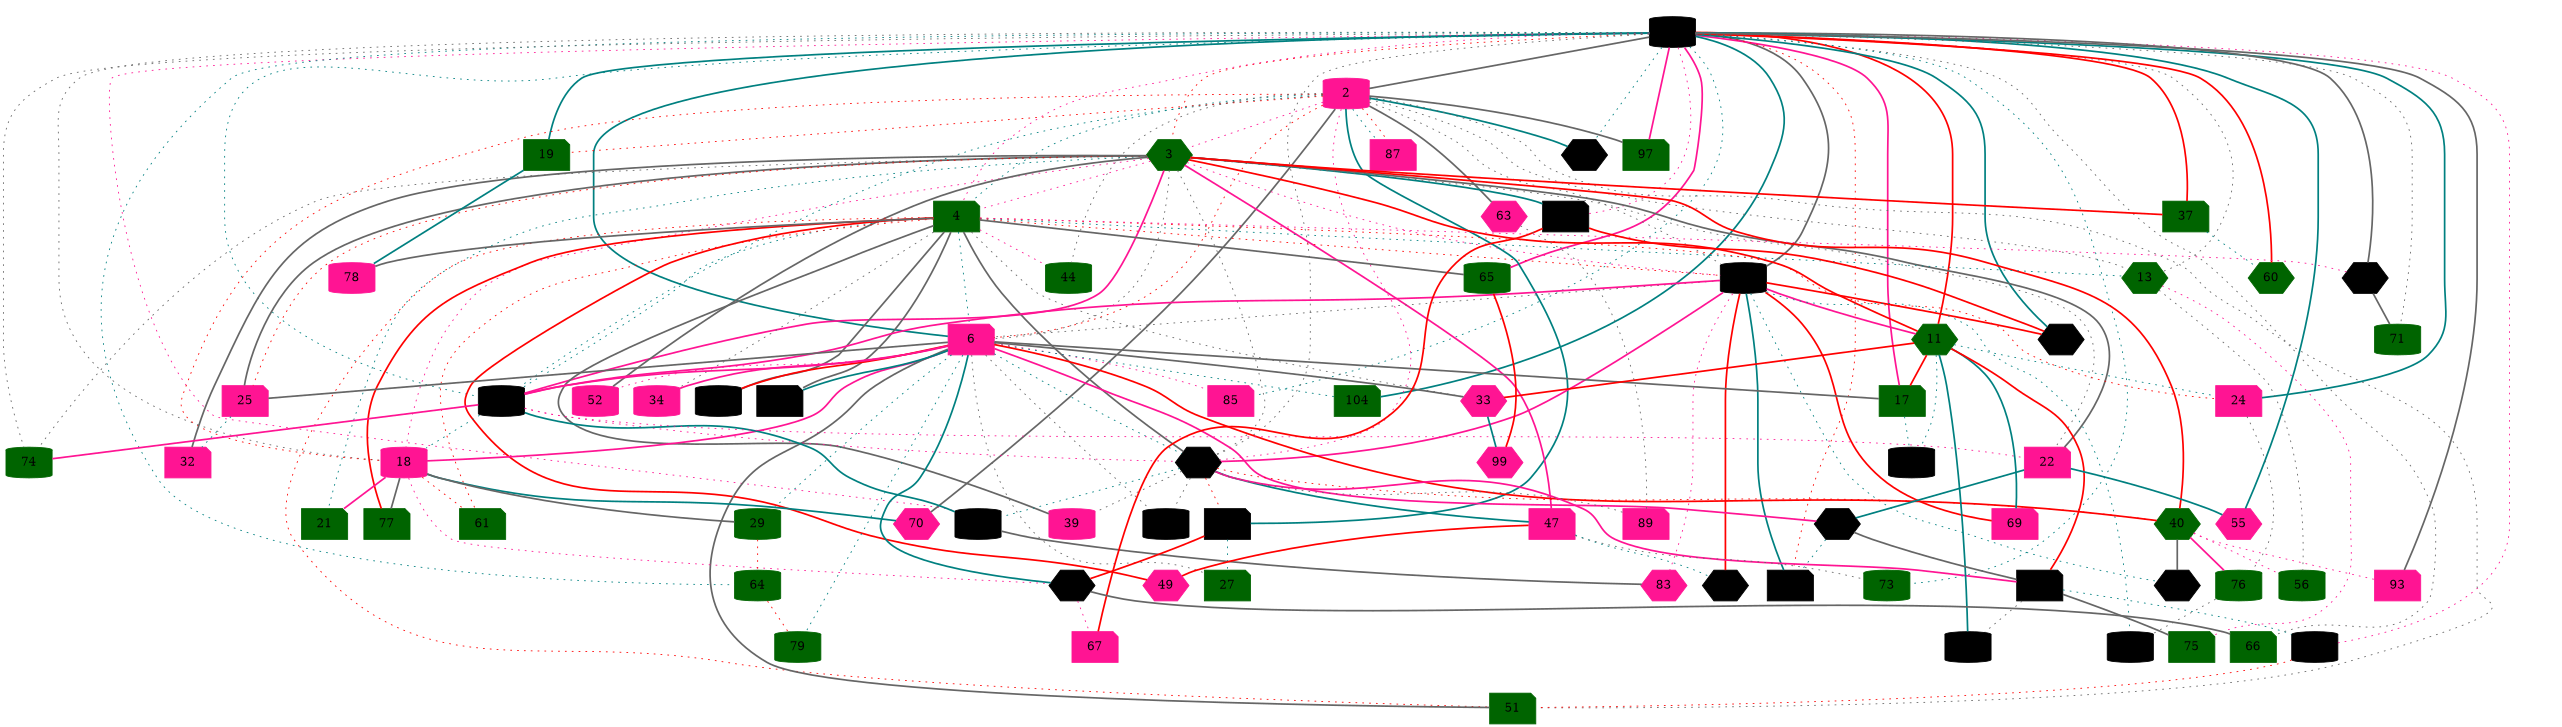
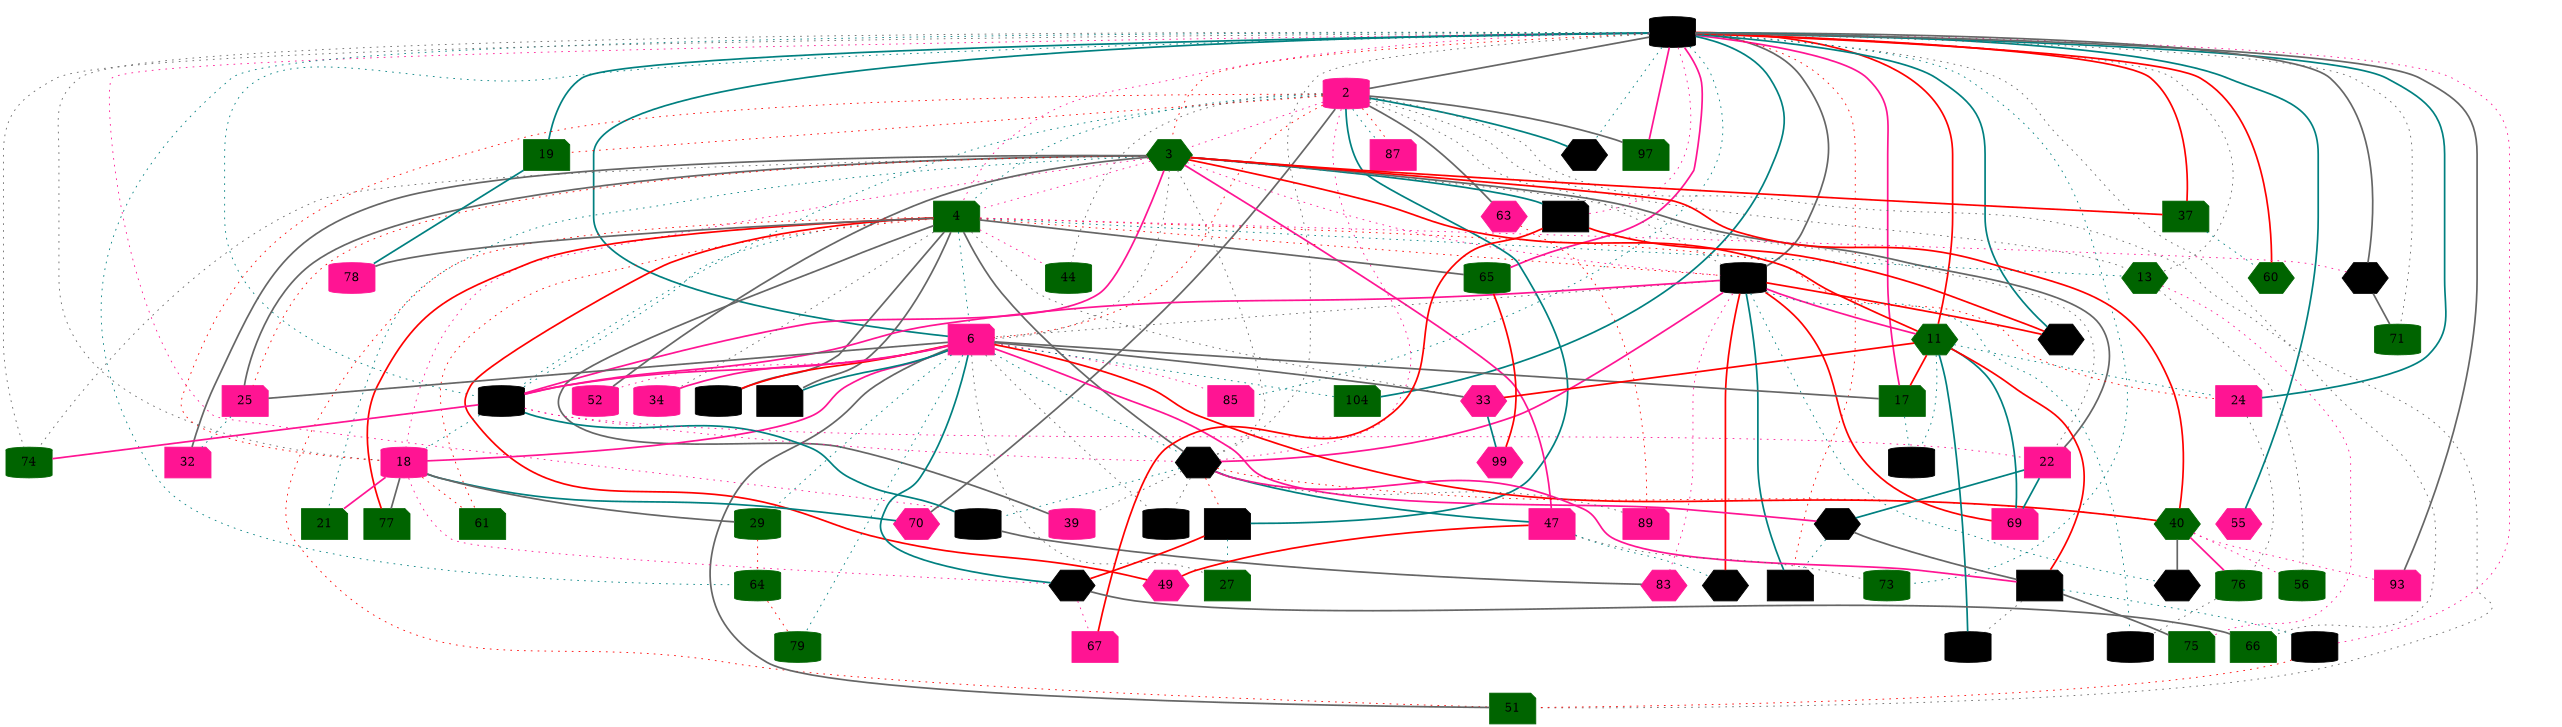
  graph {
    node [color=darkgreen shape=note style=filled]
    edge [color=gray40 style=dotted]
    1 [color=black shape=cylinder super="+8"]
    2 [color=deeppink shape=cylinder super="+81"]
    3 [shape=hexagon super="+84"]
    4 [super="+92"]
    5 [color=black shape=cylinder super="+15"]
    6 [color=deeppink super="+10"]
    7 [color=black shape=cylinder super="+57"]
    9 [color=black shape=hexagon]
    11 [shape=hexagon super="+31"]
    13 [shape=hexagon super="+80"]
    17 [super="+68"]
    18 [color=deeppink shape=cylinder super="+48"]
    19
    20 [color=black shape=cylinder super="+30"]
    24 [color=deeppink super="+101"]
    26 [color=black super="+42"]
    35 [color=black]
    37
    38 [color=black shape=cylinder super="+58"]
    45 [color=black shape=hexagon]
    46 [color=black shape=hexagon]
    55 [color=deeppink shape=hexagon]
    59 [color=black shape=hexagon super="+102"]
    60 [shape=hexagon]
    64 [shape=cylinder super="+90"]
    65 [shape=cylinder super="+98"]
    66
    71 [shape=cylinder]
    73 [shape=cylinder]
    74 [shape=cylinder super="+86"]
    85 [color=deeppink]
    93 [color=deeppink]
    97
    104
    12 [color=black]
    44 [shape=cylinder]
    51 [super="+54"]
    63 [color=deeppink shape=hexagon]
    70 [color=deeppink shape=hexagon]
    87 [color=deeppink]
    21
    22 [color=deeppink super="+50"]
    25 [color=deeppink super="+95"]
    32 [color=deeppink]
    40 [shape=hexagon super="+100"]
    47 [color=deeppink super="+106"]
    52 [color=deeppink shape=cylinder]
    14 [color=black shape=cylinder]
    16 [color=black]
    33 [color=deeppink shape=hexagon]
    34 [color=deeppink shape=cylinder]
    39 [color=deeppink shape=cylinder]
    49 [color=deeppink shape=hexagon]
    61
    77
    78 [color=deeppink shape=cylinder]
    69 [color=deeppink]
    72 [color=black shape=hexagon]
    82 [color=black shape=hexagon]
    83 [color=deeppink shape=hexagon super="+88"]
    103 [color=black shape=cylinder]
    23 [color=black shape=hexagon]
    27 [super="+43"]
    28 [color=black shape=hexagon super="+41"]
    29 [shape=cylinder]
    79 [shape=cylinder]
    91 [color=black shape=cylinder]
    36 [color=black super="+94"]
    89 [color=deeppink]
    62 [color=black shape=cylinder super="+105"]
    96 [color=black shape=cylinder]
    56 [shape=cylinder]
    75
    76 [shape=cylinder]
    67 [color=deeppink]
    99 [color=deeppink shape=hexagon]
    1 -- 2 [style=bold weight=2]
    1 -- 3 [color=red weight=3]
    1 -- 4 [color=deeppink weight=2]
    1 -- 5 [style=bold weight=3]
    1 -- 6 [color=teal style=bold weight=4]
    1 -- 7 [color=teal weight=2]
    1 -- 9 [weight=2]
    1 -- 11 [color=red style=bold]
    1 -- 13
    1 -- 17 [color=deeppink style=bold]
    1 -- 18
    1 -- 19 [color=teal style=bold]
    1 -- 20 [color=deeppink]
    1 -- 24 [color=teal style=bold]
    1 -- 26 [color=red]
    1 -- 35 [color=deeppink]
    1 -- 37 [color=red style=bold]
    1 -- 38 [color=deeppink]
    1 -- 45 [color=teal]
    1 -- 46 [style=bold]
    1 -- 55 [color=teal style=bold]
    1 -- 59 [color=teal style=bold]
    1 -- 60 [color=red style=bold]
    1 -- 64 [color=teal weight=2]
    1 -- 65 [color=deeppink style=bold weight=2]
    1 -- 66
    1 -- 71
    1 -- 73 [color=teal]
    1 -- 74
    1 -- 85 [color=teal]
    1 -- 93 [style=bold]
    1 -- 97 [color=deeppink style=bold]
    1 -- 104 [color=teal style=bold]
    2 -- 3 [color=deeppink]
    2 -- 4 [color=teal]
    2 -- 5
    2 -- 6 [color=red weight=2]
    2 -- 7 [color=teal]
    2 -- 9 [color=deeppink]
    2 -- 13
    2 -- 18 [color=red]
    2 -- 19 [color=red]
    2 -- 45 [color=teal style=bold]
    2 -- 97 [style=bold]
    2 -- 12 [color=teal style=bold]
    2 -- 44
    2 -- 51
    2 -- 63 [style=bold]
    2 -- 70 [style=bold]
    2 -- 87 [color=teal]
    2 -- 87 [color=red]
    3 -- 4 [color=deeppink]
    3 -- 5 [color=deeppink]
    3 -- 6 [weight=2]
    3 -- 7 [color=deeppink style=bold]
    3 -- 9
    3 -- 11 [color=red style=bold]
    3 -- 18 [color=deeppink]
    3 -- 35 [color=teal style=bold]
    3 -- 37 [color=red style=bold]
    3 -- 74
    3 -- 21 [color=teal]
    3 -- 22
    3 -- 22 [style=bold]
    3 -- 25 [style=bold]
    3 -- 25 [color=red]
    3 -- 32 [style=bold]
    3 -- 40 [color=red style=bold]
    3 -- 47 [color=deeppink style=bold weight=2]
    3 -- 52 [style=bold]
    4 -- 5 [color=red]
    4 -- 6 [color=teal weight=2]
    4 -- 7 [color=teal]
    4 -- 9 [style=bold]
    4 -- 13 [color=teal]
    4 -- 24 [color=red]
    4 -- 46 [color=deeppink]
    4 -- 65 [style=bold]
    4 -- 44 [color=deeppink]
    4 -- 51 [color=red]
    4 -- 14 [style=bold]
    4 -- 16 [style=bold]
    4 -- 33
    4 -- 34
    4 -- 39 [style=bold]
    4 -- 49 [color=red style=bold]
    4 -- 61 [color=red]
    4 -- 77 [color=red style=bold]
    4 -- 78 [style=bold]
    5 -- 6 [weight=2]
    5 -- 7 [color=deeppink style=bold]
    5 -- 9 [color=deeppink style=bold]
    5 -- 11 [color=deeppink style=bold]
    5 -- 26 [color=teal style=bold]
    5 -- 59 [color=red style=bold]
    5 -- 69 [color=red style=bold]
    5 -- 72 [color=red style=bold]
    5 -- 82 [color=teal]
    5 -- 83 [color=deeppink weight=2]
    5 -- 103 [color=teal]
    6 -- 7 [color=deeppink style=bold weight=2]
    6 -- 9 [color=teal weight=2]
    6 -- 17 [style=bold]
    6 -- 18 [color=deeppink style=bold]
    6 -- 85 [color=deeppink]
    6 -- 104 [color=teal]
    6 -- 51 [style=bold]
    6 -- 25 [style=bold]
    6 -- 40 [color=red style=bold]
    6 -- 52 [color=deeppink]
    6 -- 14 [color=red style=bold]
    6 -- 16 [color=teal style=bold]
    6 -- 33 [style=bold]
    6 -- 34 [color=deeppink style=bold]
    6 -- 23 [color=deeppink style=bold]
    6 -- 27 [weight=2]
    6 -- 28 [color=teal style=bold]
    6 -- 29 [color=teal]
    6 -- 79 [color=teal]
    6 -- 91
    7 -- 9 [color=deeppink]
    7 -- 18 [color=teal]
    7 -- 20 [color=teal style=bold]
    7 -- 74 [color=deeppink style=bold]
    7 -- 22 [color=deeppink]
    9 -- 20 [color=teal]
    9 -- 12 [color=red]
    9 -- 40 [color=red]
    9 -- 47 [color=teal style=bold]
    9 -- 39
    9 -- 91
    9 -- 36 [color=deeppink style=bold]
    9 -- 89
    11 -- 17 [color=red style=bold]
    11 -- 24 [color=teal]
    11 -- 33 [color=red style=bold]
    11 -- 69 [color=teal style=bold]
    11 -- 36 [color=red style=bold]
    11 -- 62 [color=teal style=bold weight=2]
    11 -- 96 [color=teal]
    13 -- 56
    13 -- 75 [color=deeppink]
    17 -- 96 [color=teal]
    18 -- 70 [color=teal style=bold]
    18 -- 21 [color=deeppink style=bold]
    18 -- 61 [color=red]
    18 -- 77 [style=bold]
    18 -- 28 [color=deeppink]
    18 -- 29 [style=bold]
    19 -- 78 [color=teal style=bold]
    20 -- 83 [style=bold]
    24 -- 76
    35 -- 59 [color=red style=bold]
    35 -- 67 [color=red style=bold]
    37 -- 60 [color=teal]
    38 -- 51 [color=red]
    46 -- 71 [style=bold]
    64 -- 79 [color=red]
    65 -- 99 [color=red style=bold]
    12 -- 27 [color=teal]
    12 -- 28 [color=red style=bold]
-   63 -- 89
-   22 -- 55 [color=teal style=bold]
+   63 -- 89 [color=red]
+   22 -- 69 [color=teal style=bold]
    22 -- 23 [color=teal style=bold]
    25 -- 32 [color=teal]
    40 -- 93 [color=deeppink]
    40 -- 82 [style=bold]
    40 -- 56 [color=deeppink]
    40 -- 76 [color=deeppink style=bold]
    47 -- 73
    47 -- 49 [color=red style=bold]
    47 -- 72 [color=teal]
    33 -- 99 [color=teal style=bold]
    23 -- 26 [color=teal]
    23 -- 36 [style=bold]
    28 -- 66 [style=bold]
    28 -- 67 [color=deeppink]
    29 -- 64 [color=red]
    36 -- 38 [color=teal]
    36 -- 62
    36 -- 75 [style=bold]
    76 -- 103
  }
